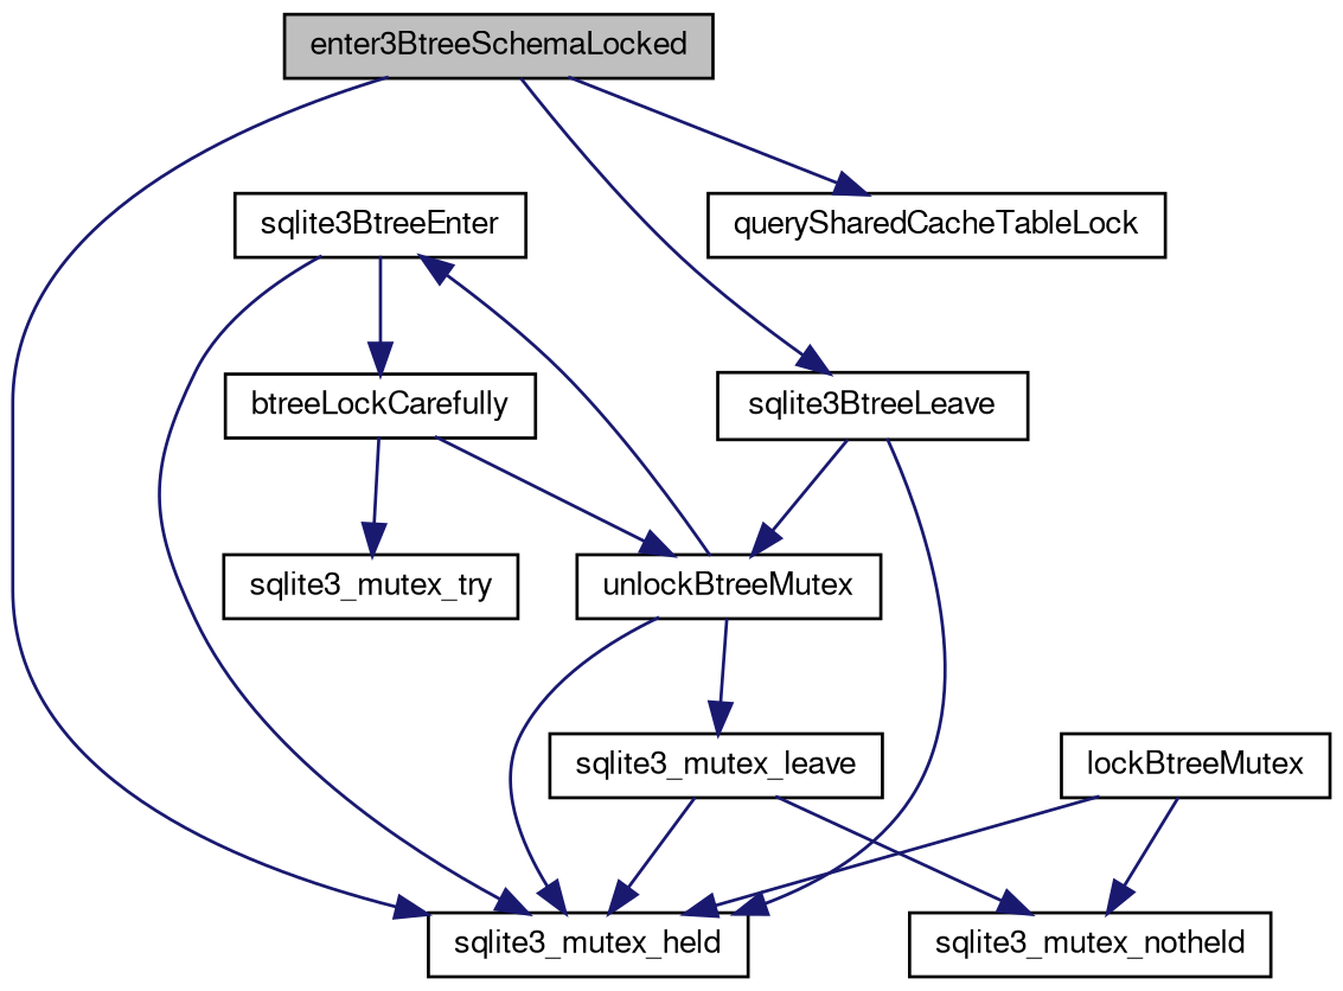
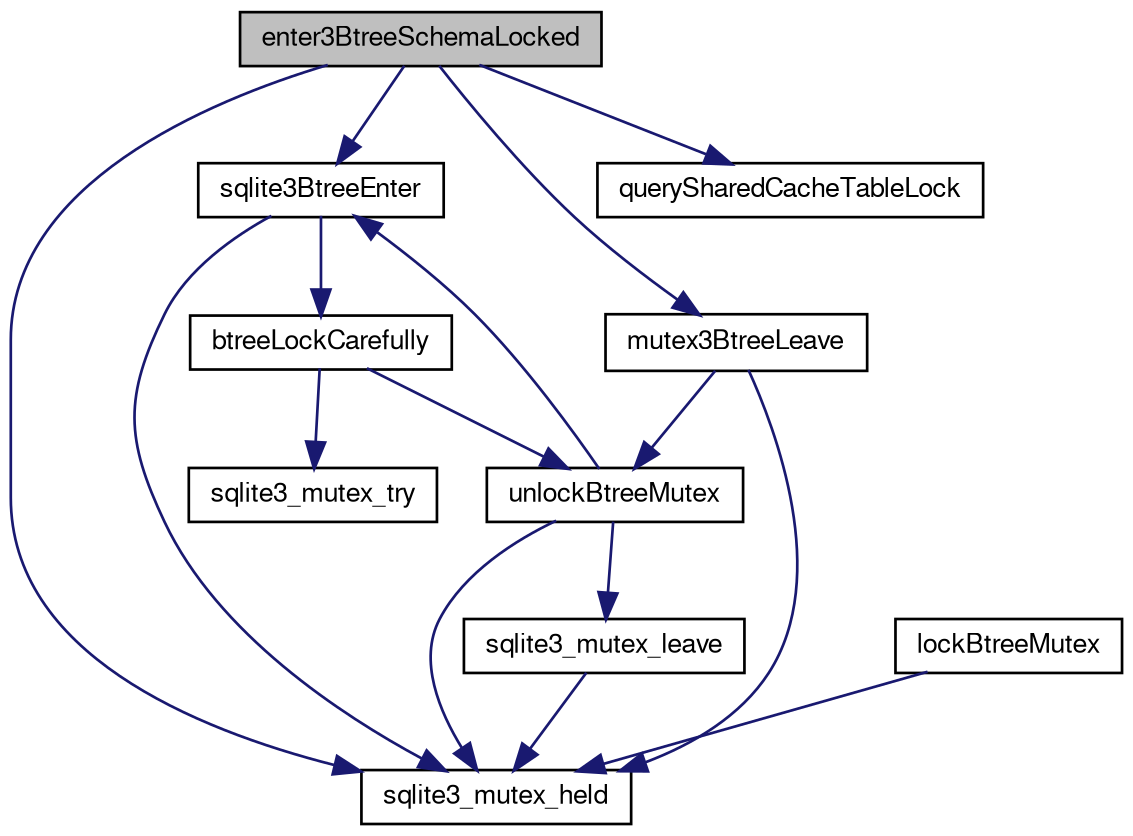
  digraph {
    rankdir=TB
    node [color=black fillcolor=white fontname=FreeSans fontsize=10 shape=record style=filled]
    edge [color=midnightblue fontname=FreeSans fontsize=10 labelfontname=FreeSans labelfontsize=10 style=solid]
    n1 [fillcolor=grey75 fontcolor=black height=0.2 label=enter3BtreeSchemaLocked width=0.4]
    n2 [height=0.2 label=sqlite3_mutex_held width=0.4]
    n3 [height=0.2 label=sqlite3BtreeEnter width=0.4]
    n4 [height=0.2 label=querySharedCacheTableLock width=0.4]
-   n5 [height=0.2 label=sqlite3BtreeLeave width=0.4]
+   n5 [height=0.2 label=mutex3BtreeLeave width=0.4]
    n6 [height=0.2 label=btreeLockCarefully width=0.4]
    n7 [height=0.2 label=unlockBtreeMutex width=0.4]
    n8 [height=0.2 label=sqlite3_mutex_try width=0.4]
    n9 [height=0.2 label=sqlite3_mutex_leave width=0.4]
    n10 [height=0.2 label=lockBtreeMutex width=0.4]
-   n11 [height=0.2 label=sqlite3_mutex_notheld width=0.4]
    n1 -> n2
+   n1 -> n3
    n1 -> n4
    n1 -> n5
    n3 -> n2
    n3 -> n6
    n5 -> n2
    n5 -> n7
    n6 -> n7
    n6 -> n8
    n7 -> n2
    n7 -> n3
    n7 -> n9
    n9 -> n2
-   n9 -> n11
    n10 -> n2
-   n10 -> n11
  }
